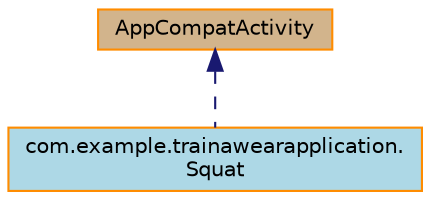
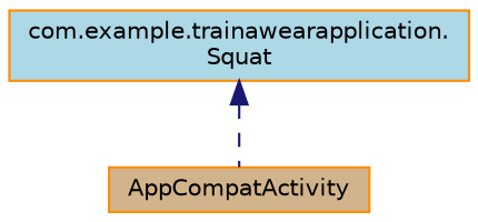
  digraph {
    node [color=darkorange fontname=Helvetica fontsize=10 shape=record style=filled]
    n1 [fillcolor=lightblue fontcolor=black height=0.2 label="com.example.trainawearapplication.\lSquat" width=0.4]
    n2 [fillcolor=tan height=0.2 label=AppCompatActivity width=0.4]
-   n2 -> n1 [color=midnightblue dir=back fontname=Helvetica fontsize=10 labelfontname=Helvetica labelfontsize=10 style=dashed]
+   n1 -> n2 [color=midnightblue dir=back fontname=Helvetica fontsize=10 labelfontname=Helvetica labelfontsize=10 style=dashed]
  }
